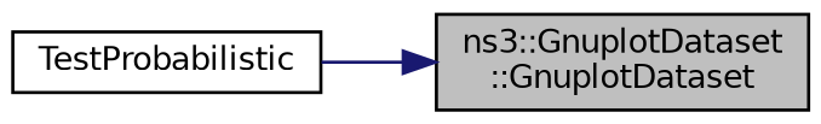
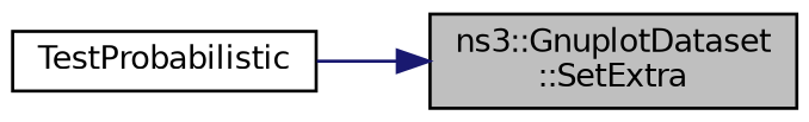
  digraph {
    rankdir=RL
    node [color=black fontname=Helvetica fontsize=10 shape=record style=filled]
-   n1 [fillcolor=grey75 fontcolor=black height=0.2 label="ns3::GnuplotDataset\l::GnuplotDataset" width=0.4]
+   n1 [fillcolor=grey75 fontcolor=black height=0.2 label="ns3::GnuplotDataset\l::SetExtra" width=0.4]
    n2 [fillcolor=white height=0.2 label=TestProbabilistic width=0.4]
    n1 -> n2 [color=midnightblue dir=back fontname=Helvetica fontsize=10 labelfontname=Helvetica labelfontsize=10 style=solid]
  }
